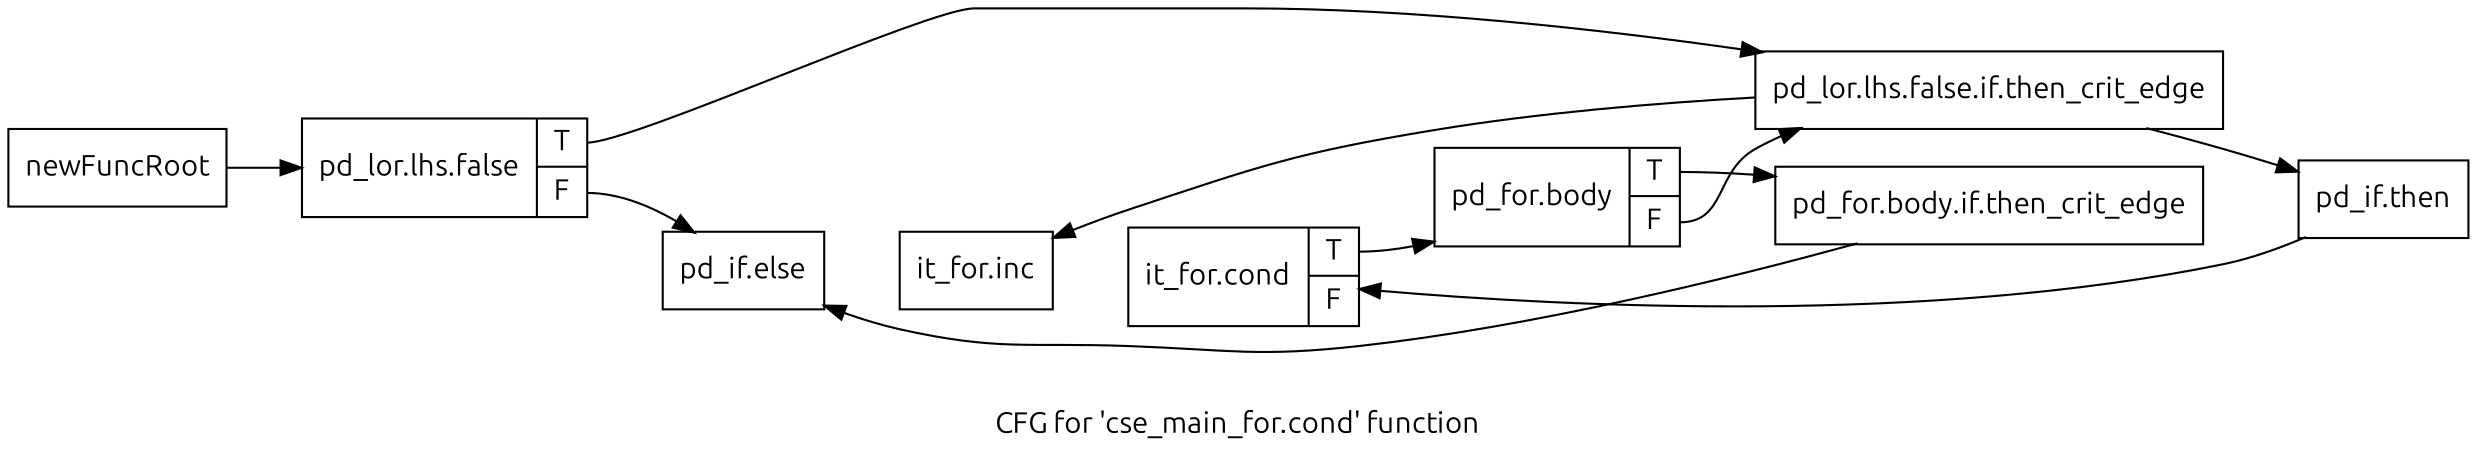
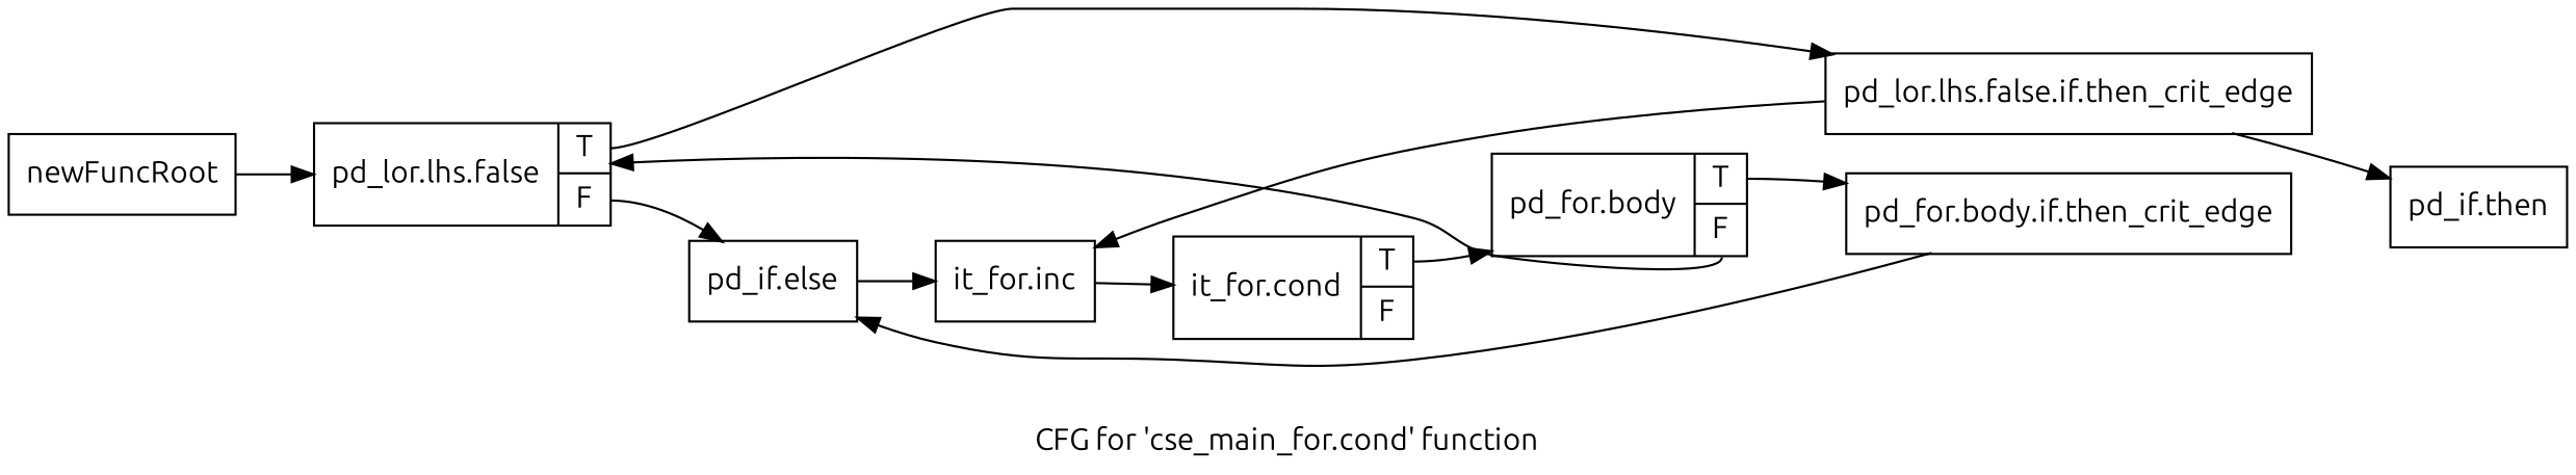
  digraph {
    fontname=Ubuntu
    label="CFG for 'cse_main_for.cond' function"
    rankdir=LR
    node [fontname=Ubuntu shape=record]
    edge [fontname=Ubuntu]
    n1 [label="{newFuncRoot}"]
    n2 [label="{pd_lor.lhs.false|{<s0>T|<s1>F}}"]
    n3 [label="{it_for.cond|{<s0>T|<s1>F}}"]
    n4 [label="{pd_for.body|{<s0>T|<s1>F}}"]
    n5 [label="{pd_for.body.if.then_crit_edge}"]
    n6 [label="{pd_if.else}"]
    n7 [label="{pd_lor.lhs.false.if.then_crit_edge}"]
    n8 [label="{pd_if.then}"]
    n9 [label="{it_for.inc}"]
    n1 -> n2
    n2 -> n6 [tailport=s1]
    n2 -> n7 [tailport=s0]
    n3 -> n4 [tailport=s0]
-   n4 -> n7 [tailport=s1]
+   n4 -> n2 [tailport=s1]
    n4 -> n5 [tailport=s0]
    n5 -> n6
+   n6 -> n9
    n7 -> n8
    n7 -> n9
-   n8 -> n3
+   n9 -> n3
  }
